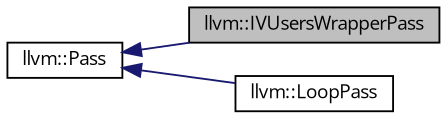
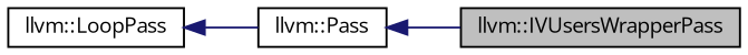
  digraph {
    fontname="Open Sans"
    rankdir=LR
    node [color=black fontname="Open Sans" fontsize=10 shape=box]
    edge [color=midnightblue dir=back fontname="Open Sans" fontsize=10 labelfontname=Helvetica labelfontsize=10 style=solid]
    n1 [fillcolor=grey75 fontcolor=black height=0.2 label="llvm::IVUsersWrapperPass" style=filled width=0.4]
    n2 [height=0.2 label="llvm::LoopPass" width=0.4]
    n3 [height=0.2 label="llvm::Pass" width=0.4]
    n3 -> n1
-   n3 -> n2
+   n2 -> n3
  }
